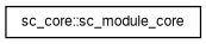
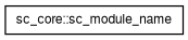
  digraph {
    rankdir=LR
-   n1 [color=black fillcolor=white fontname=FreeSans fontsize=10 height=0.2 label="sc_core::sc_module_core" shape=record style=filled width=0.4]
+   n1 [color=black fillcolor=white fontname=FreeSans fontsize=10 height=0.2 label="sc_core::sc_module_name" shape=record style=filled width=0.4]
  }
